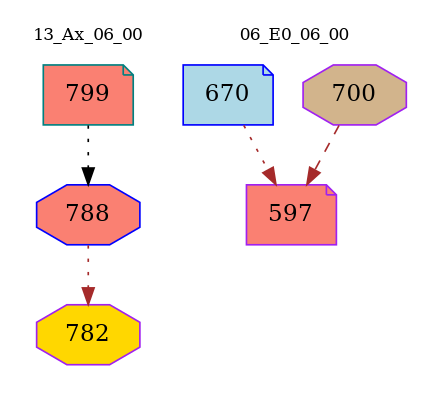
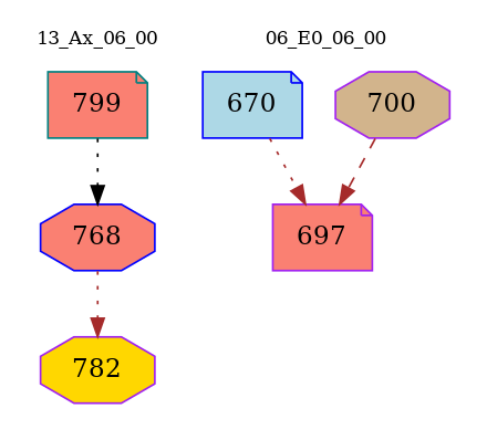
  digraph {
    node [color=purple fillcolor=salmon shape=note style=filled]
    edge [color=brown style=dotted]
    n1 [color=teal label=799]
-   n2 [color=blue label=788 shape=octagon]
+   n2 [color=blue label=768 shape=octagon]
    n3 [fillcolor=gold label=782 shape=octagon]
    n4 [fillcolor=tan label=700 shape=octagon]
    n5 [color=blue fillcolor=lightblue label=670]
-   n6 [label=597]
+   n6 [label=697]
    subgraph cluster_1 {
      color=white
      fontsize=10
      label="13_Ax_06_00"
      n1
      n2
      n3
    }
    subgraph cluster_2 {
      color=white
      fontsize=10
      label="06_E0_06_00"
      n4
      n5
      n6
    }
    n1 -> n2 [color=black]
    n2 -> n3
    n4 -> n6 [style=dashed]
    n5 -> n6
  }
